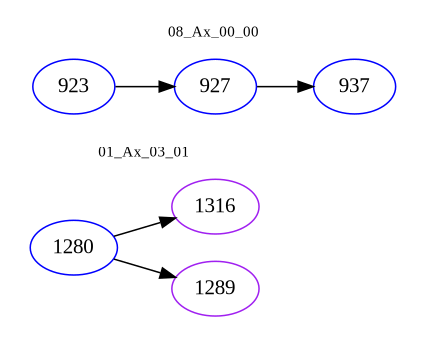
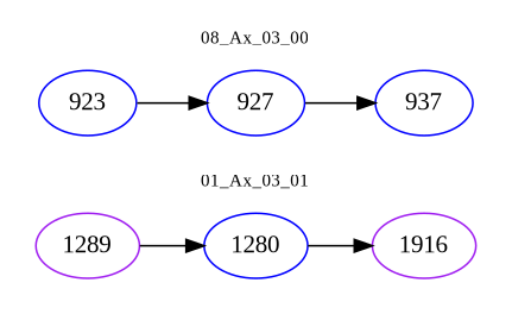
  digraph {
    fontname="Liberation Serif"
    rankdir=LR
    node [color=blue fontname="Liberation Serif"]
    edge [color=black fontname="Liberation Serif"]
    n1 [color=purple label=1289]
    n2 [label=1280]
-   n3 [color=purple label=1316]
+   n3 [color=purple label=1916]
    n4 [label=923]
    n5 [label=927]
    n6 [label=937]
    subgraph cluster_1 {
      color=white
      fontsize=10
      label="01_Ax_03_01"
      n1
      n2
      n3
    }
    subgraph cluster_2 {
      color=white
      fontsize=10
-     label="08_Ax_00_00"
+     label="08_Ax_03_00"
      n4
      n5
      n6
    }
-   n2 -> n1
+   n1 -> n2
    n2 -> n3
    n4 -> n5
    n5 -> n6
  }
